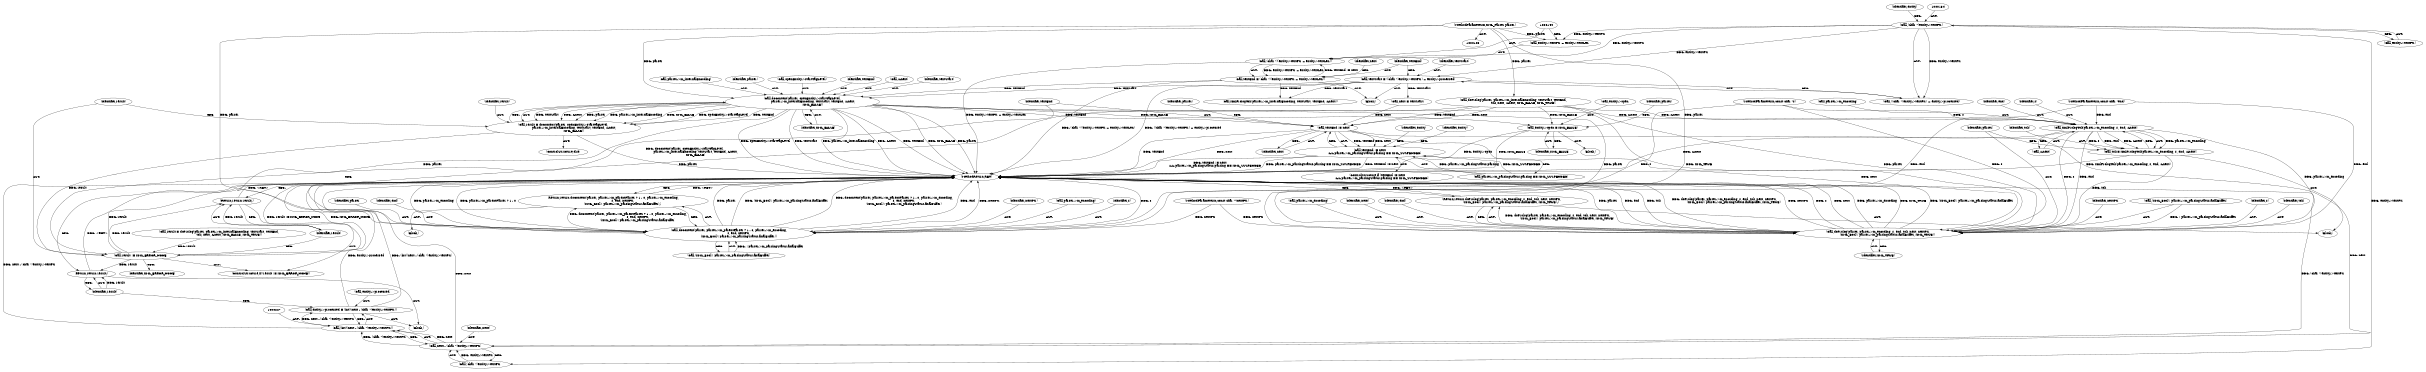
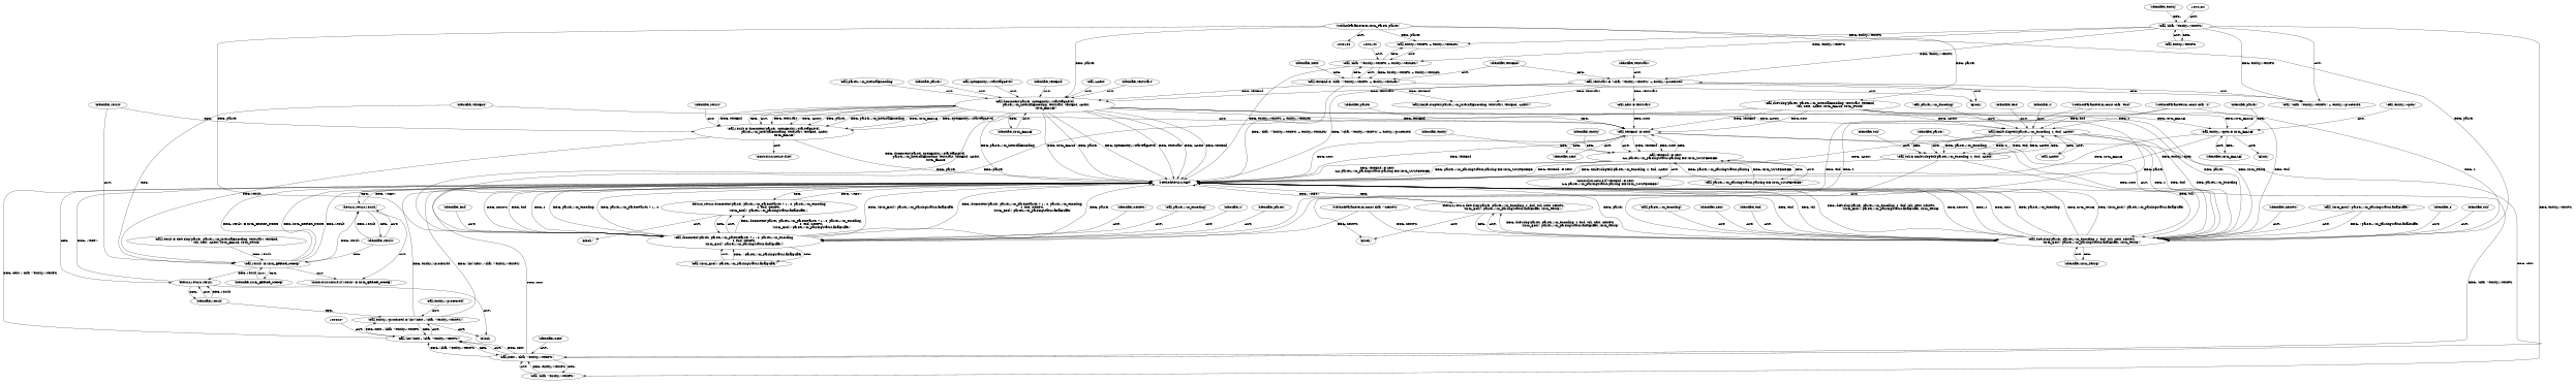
  digraph {
    n1 [label="(Call,doContent(parser, openEntity->startTagLevel,\n                       parser->m_internalEncoding, textStart, textEnd, &next,\n                       XML_FALSE))"]
    n2 [label="(Call,result = doContent(parser, openEntity->startTagLevel,\n                       parser->m_internalEncoding, textStart, textEnd, &next,\n                       XML_FALSE))"]
    n3 [label="(Call,textEnd != next)"]
    n4 [label="(Call,doProlog(parser, parser->m_encoding, s, end, tok, next, nextPtr,\n                    (XML_Bool)! parser->m_parsingStatus.finalBuffer, XML_TRUE))"]
    n5 [label="(Call,entity->open = XML_FALSE)"]
    n6 [label="(Call,XmlPrologTok(parser->m_encoding, s, end, &next))"]
    n7 [label="(Call,doContent(parser, parser->m_parentParser ? 1 : 0, parser->m_encoding,\n                     s, end, nextPtr,\n                     (XML_Bool)! parser->m_parsingStatus.finalBuffer))"]
    n8 [label="(MethodReturn,RET)"]
    n9 [label="(Identifier,XML_FALSE)"]
    n10 [label="(Call,result != XML_ERROR_NONE)"]
    n11 [label="(ControlStructure,else)"]
    n12 [label="(Call,textEnd != next\n           && parser->m_parsingStatus.parsing == XML_SUSPENDED)"]
    n13 [label="(Call,next - (char *)entity->textPtr)"]
    n14 [label="(Identifier,next)"]
    n15 [label="(Return,return doProlog(parser, parser->m_encoding, s, end, tok, next, nextPtr,\n                    (XML_Bool)! parser->m_parsingStatus.finalBuffer, XML_TRUE);)"]
    n16 [label="(Identifier,XML_TRUE)"]
    n17 [label="(Identifier,XML_FALSE)"]
    n18 [label="(Block,)"]
    n19 [label="(Call,tok = XmlPrologTok(parser->m_encoding, s, end, &next))"]
    n20 [label="(Call,&next)"]
    n21 [label="(Return,return doContent(parser, parser->m_parentParser ? 1 : 0, parser->m_encoding,\n                     s, end, nextPtr,\n                     (XML_Bool)! parser->m_parsingStatus.finalBuffer);)"]
    n22 [label="(Call,(XML_Bool)! parser->m_parsingStatus.finalBuffer)"]
    n23 [label="(Return,return result;)"]
    n24 [label="(Return,return result;)"]
    n25 [label="(MethodParameterIn,XML_Parser parser)"]
    n26 [label="(Call,doProlog(parser, parser->m_internalEncoding, textStart, textEnd,\n                      tok, next, &next, XML_FALSE, XML_TRUE))"]
    1000103
    n28 [label="(Call,entity->textPtr + entity->textLen)"]
    n29 [label="(Call,textStart = ((char *)entity->textPtr) + entity->processed)"]
    n30 [label="(Block,)"]
    n31 [label="(Call,XmlPrologTok(parser->m_internalEncoding, textStart, textEnd, &next))"]
    n32 [label="(Call,next = textStart)"]
    n33 [label="(Call,((char *)entity->textPtr) + entity->processed)"]
    n34 [label="(Call,(char *)entity->textPtr)"]
    n35 [label="(Call,(char *)(entity->textPtr + entity->textLen))"]
    n36 [label="(Call,(char *)entity->textPtr)"]
    n37 [label="(Call,entity->textPtr)"]
    n38 [label="(Call,textEnd = (char *)(entity->textPtr + entity->textLen))"]
    n39 [label="(Identifier,XML_ERROR_NONE)"]
    n40 [label="(ControlStructure,if (result != XML_ERROR_NONE))"]
    n41 [label="(Identifier,result)"]
    n42 [label="(Block,)"]
    n43 [label="(Identifier,result)"]
    n44 [label="(Call,entity->processed = (int)(next - (char *)entity->textPtr))"]
    n45 [label="(ControlStructure,if (textEnd != next\n           && parser->m_parsingStatus.parsing == XML_SUSPENDED))"]
    n46 [label="(Call,parser->m_parsingStatus.parsing == XML_SUSPENDED)"]
    n47 [label="(Call,(int)(next - (char *)entity->textPtr))"]
    n48 [label="(Block,)"]
    n49 [label="(Block,)"]
    n50 [label="(Identifier,nextPtr)"]
    n51 [label="(Identifier,tok)"]
    n52 [label="(Call,parser->m_encoding)"]
    n53 [label="(Call,parser->m_internalEncoding)"]
    n54 [label="(Call,parser->m_encoding)"]
    n55 [label="(Identifier,entity)"]
    n56 [label="(Identifier,parser)"]
    n57 [label="(Call,entity->processed)"]
    n58 [label="(Identifier,nextPtr)"]
    n59 [label="(Identifier,parser)"]
    n60 [label="(Identifier,result)"]
    n61 [label="(Identifier,textEnd)"]
    n62 [label="(Call,openEntity->startTagLevel)"]
    n63 [label="(Call,(XML_Bool)! parser->m_parsingStatus.finalBuffer)"]
    n64 [label="(Identifier,end)"]
    n65 [label="(Identifier,next)"]
    n66 [label="(Call,result = doProlog(parser, parser->m_internalEncoding, textStart, textEnd,\n                      tok, next, &next, XML_FALSE, XML_TRUE))"]
    n67 [label="(Identifier,s)"]
    n68 [label="(Identifier,next)"]
    n69 [label="(Call,entity->open)"]
    n70 [label="(Identifier,parser)"]
    n71 [label="(Identifier,textEnd)"]
    n72 [label="(Identifier,textEnd)"]
    n73 [label="(Identifier,s)"]
    n74 [label="(Identifier,s)"]
    n75 [label="(MethodParameterIn,const char *end)"]
    n76 [label="(Identifier,entity)"]
    n77 [label="(Identifier,tok)"]
    n78 [label="(Identifier,parser)"]
    n79 [label="(Identifier,entity)"]
    n80 [label="(MethodParameterIn,const char **nextPtr)"]
    n81 [label="(Call,&next)"]
    n82 [label="(Identifier,result)"]
    n83 [label="(Identifier,textStart)"]
    n84 [label="(Call,parser->m_encoding)"]
    n85 [label="(Identifier,parser)"]
    n86 [label="(Identifier,next)"]
    n87 [label="(Identifier,end)"]
    n88 [label="(Identifier,textStart)"]
    n89 [label="(MethodParameterIn,const char *s)"]
    n90 [label="(Identifier,end)"]
    1000134
    1000144
    1000227
    n1 -> n2 [label="AST: "]
    n1 -> n2 [label="DDG: textStart"]
    n1 -> n2 [label="DDG: &next"]
    n1 -> n2 [label="DDG: parser"]
    n1 -> n2 [label="DDG: parser->m_internalEncoding"]
    n1 -> n2 [label="DDG: XML_FALSE"]
    n1 -> n2 [label="DDG: openEntity->startTagLevel"]
    n1 -> n2 [label="DDG: textEnd"]
    n1 -> n3 [label="DDG: textEnd"]
    n1 -> n4 [label="DDG: parser"]
    n1 -> n5 [label="DDG: XML_FALSE"]
    n1 -> n6 [label="DDG: &next"]
    n1 -> n7 [label="DDG: parser"]
    n1 -> n8 [label="DDG: parser->m_internalEncoding"]
    n1 -> n8 [label="DDG: XML_FALSE"]
    n1 -> n8 [label="DDG: parser"]
    n1 -> n8 [label="DDG: openEntity->startTagLevel"]
    n1 -> n8 [label="DDG: textStart"]
    n1 -> n8 [label="DDG: &next"]
    n1 -> n8 [label="DDG: textEnd"]
    n1 -> n9 [label="CFG: "]
    n2 -> n1 [label="CFG: "]
    n2 -> n8 [label="DDG: doContent(parser, openEntity->startTagLevel,\n                       parser->m_internalEncoding, textStart, textEnd, &next,\n                       XML_FALSE)"]
    n2 -> n10 [label="DDG: result"]
    n2 -> n11 [label="AST: "]
    n3 -> n4 [label="DDG: next"]
    n3 -> n8 [label="DDG: textEnd"]
    n3 -> n8 [label="DDG: next"]
    n3 -> n12 [label="AST: "]
    n3 -> n12 [label="DDG: textEnd"]
    n3 -> n12 [label="DDG: next"]
    n3 -> n13 [label="DDG: next"]
    n3 -> n14 [label="CFG: "]
    n4 -> n8 [label="DDG: parser"]
    n4 -> n8 [label="DDG: end"]
    n4 -> n8 [label="DDG: tok"]
    n4 -> n8 [label="DDG: doProlog(parser, parser->m_encoding, s, end, tok, next, nextPtr,\n                    (XML_Bool)! parser->m_parsingStatus.finalBuffer, XML_TRUE)"]
    n4 -> n8 [label="DDG: nextPtr"]
    n4 -> n8 [label="DDG: s"]
    n4 -> n8 [label="DDG: next"]
    n4 -> n8 [label="DDG: parser->m_encoding"]
    n4 -> n8 [label="DDG: XML_TRUE"]
    n4 -> n8 [label="DDG: (XML_Bool)! parser->m_parsingStatus.finalBuffer"]
    n4 -> n15 [label="AST: "]
    n4 -> n15 [label="DDG: doProlog(parser, parser->m_encoding, s, end, tok, next, nextPtr,\n                    (XML_Bool)! parser->m_parsingStatus.finalBuffer, XML_TRUE)"]
    n4 -> n16 [label="CFG: "]
    n5 -> n8 [label="DDG: entity->open"]
    n5 -> n8 [label="DDG: XML_FALSE"]
    n5 -> n17 [label="CFG: "]
    n5 -> n18 [label="AST: "]
    n6 -> n4 [label="DDG: parser->m_encoding"]
    n6 -> n4 [label="DDG: s"]
    n6 -> n4 [label="DDG: end"]
    n6 -> n8 [label="DDG: &next"]
    n6 -> n19 [label="AST: "]
    n6 -> n19 [label="DDG: parser->m_encoding"]
    n6 -> n19 [label="DDG: s"]
    n6 -> n19 [label="DDG: end"]
    n6 -> n19 [label="DDG: &next"]
    n6 -> n20 [label="CFG: "]
    n7 -> n8 [label="DDG: (XML_Bool)! parser->m_parsingStatus.finalBuffer"]
    n7 -> n8 [label="DDG: doContent(parser, parser->m_parentParser ? 1 : 0, parser->m_encoding,\n                     s, end, nextPtr,\n                     (XML_Bool)! parser->m_parsingStatus.finalBuffer)"]
    n7 -> n8 [label="DDG: parser"]
    n7 -> n8 [label="DDG: end"]
    n7 -> n8 [label="DDG: nextPtr"]
    n7 -> n8 [label="DDG: s"]
    n7 -> n8 [label="DDG: parser->m_encoding"]
    n7 -> n8 [label="DDG: parser->m_parentParser ? 1 : 0"]
    n7 -> n21 [label="AST: "]
    n7 -> n21 [label="DDG: doContent(parser, parser->m_parentParser ? 1 : 0, parser->m_encoding,\n                     s, end, nextPtr,\n                     (XML_Bool)! parser->m_parsingStatus.finalBuffer)"]
    n7 -> n22 [label="CFG: "]
    n8 -> n15 [label="CFG: "]
    n8 -> n21 [label="CFG: "]
    n8 -> n23 [label="CFG: "]
    n8 -> n24 [label="CFG: "]
    n9 -> n1 [label="AST: "]
    n10 -> n8 [label="DDG: result != XML_ERROR_NONE"]
    n10 -> n8 [label="DDG: XML_ERROR_NONE"]
    n10 -> n8 [label="DDG: result"]
    n10 -> n23 [label="DDG: result"]
    n10 -> n24 [label="DDG: result"]
    n10 -> n39 [label="CFG: "]
    n10 -> n40 [label="AST: "]
    n12 -> n3 [label="CFG: "]
    n12 -> n8 [label="DDG: textEnd != next\n           && parser->m_parsingStatus.parsing == XML_SUSPENDED"]
    n12 -> n8 [label="DDG: parser->m_parsingStatus.parsing == XML_SUSPENDED"]
    n12 -> n8 [label="DDG: textEnd != next"]
    n12 -> n45 [label="AST: "]
    n12 -> n46 [label="CFG: "]
    n13 -> n8 [label="DDG: next"]
    n13 -> n8 [label="DDG: (char *)entity->textPtr"]
    n13 -> n36 [label="CFG: "]
    n13 -> n47 [label="AST: "]
    n13 -> n47 [label="DDG: next"]
    n13 -> n47 [label="DDG: (char *)entity->textPtr"]
    n14 -> n3 [label="AST: "]
    n15 -> n4 [label="CFG: "]
    n15 -> n8 [label="DDG: <RET>"]
    n15 -> n48 [label="AST: "]
    n16 -> n4 [label="AST: "]
    n17 -> n5 [label="AST: "]
    n19 -> n4 [label="DDG: tok"]
    n19 -> n6 [label="CFG: "]
    n19 -> n8 [label="DDG: XmlPrologTok(parser->m_encoding, s, end, &next)"]
    n19 -> n48 [label="AST: "]
    n20 -> n6 [label="AST: "]
    n21 -> n7 [label="CFG: "]
    n21 -> n8 [label="DDG: <RET>"]
    n21 -> n49 [label="AST: "]
    n22 -> n7 [label="AST: "]
    n22 -> n7 [label="DDG: ! parser->m_parsingStatus.finalBuffer"]
    n23 -> n8 [label="DDG: <RET>"]
    n23 -> n40 [label="AST: "]
    n23 -> n41 [label="CFG: "]
    n24 -> n8 [label="DDG: <RET>"]
    n24 -> n42 [label="AST: "]
    n24 -> n43 [label="CFG: "]
    n25 -> n1 [label="DDG: parser"]
    n25 -> n4 [label="DDG: parser"]
    n25 -> n7 [label="DDG: parser"]
    n25 -> n26 [label="DDG: parser"]
    n25 -> 1000103 [label="AST: "]
    n25 -> n28 [label="DDG: parser"]
    n26 -> n3 [label="DDG: textEnd"]
    n26 -> n3 [label="DDG: next"]
    n26 -> n4 [label="DDG: parser"]
    n26 -> n4 [label="DDG: XML_TRUE"]
    n26 -> n5 [label="DDG: XML_FALSE"]
    n26 -> n6 [label="DDG: &next"]
    n26 -> n7 [label="DDG: parser"]
    n28 -> n35 [label="AST: "]
    n29 -> n1 [label="DDG: textStart"]
    n29 -> n8 [label="DDG: ((char *)entity->textPtr) + entity->processed"]
    n29 -> n30 [label="AST: "]
    n29 -> n31 [label="DDG: textStart"]
    n29 -> n32 [label="DDG: textStart"]
    n29 -> n33 [label="CFG: "]
    n32 -> n3 [label="DDG: next"]
    n33 -> n29 [label="AST: "]
    n34 -> n28 [label="DDG: entity->textPtr"]
    n34 -> n29 [label="DDG: entity->textPtr"]
    n34 -> n33 [label="AST: "]
    n34 -> n33 [label="DDG: entity->textPtr"]
    n34 -> n35 [label="DDG: entity->textPtr"]
    n34 -> n36 [label="DDG: entity->textPtr"]
    n34 -> n37 [label="CFG: "]
    n35 -> n8 [label="DDG: entity->textPtr + entity->textLen"]
-   1000144 -> n28 [label="CFG: "]
+   n35 -> n28 [label="CFG: "]
    n35 -> n38 [label="AST: "]
    n35 -> n38 [label="DDG: entity->textPtr + entity->textLen"]
    n36 -> n13 [label="AST: "]
    n36 -> n13 [label="DDG: entity->textPtr"]
    n37 -> n34 [label="AST: "]
    n38 -> n1 [label="DDG: textEnd"]
    n38 -> n8 [label="DDG: (char *)(entity->textPtr + entity->textLen)"]
    n38 -> n30 [label="AST: "]
    n38 -> n31 [label="DDG: textEnd"]
-   n38 -> n35 [label="DDG: textEnd != next"]
+   n38 -> n35 [label="CFG: "]
+   n39 -> n10 [label="AST: "]
    n41 -> n10 [label="CFG: "]
    n41 -> n23 [label="AST: "]
    n41 -> n23 [label="DDG: result"]
    n43 -> n24 [label="AST: "]
    n43 -> n24 [label="DDG: result"]
    n43 -> n44 [label="CFG: "]
    n44 -> n8 [label="DDG: entity->processed"]
    n44 -> n8 [label="DDG: (int)(next - (char *)entity->textPtr)"]
    n44 -> n42 [label="AST: "]
    n44 -> n47 [label="CFG: "]
    n46 -> n12 [label="AST: "]
    n46 -> n12 [label="DDG: parser->m_parsingStatus.parsing"]
    n46 -> n12 [label="DDG: XML_SUSPENDED"]
    n47 -> n8 [label="DDG: next - (char *)entity->textPtr"]
    n47 -> n13 [label="CFG: "]
    n47 -> n44 [label="AST: "]
    n47 -> n44 [label="DDG: next - (char *)entity->textPtr"]
    n50 -> n7 [label="AST: "]
    n51 -> n19 [label="AST: "]
    n52 -> n7 [label="AST: "]
    n53 -> n1 [label="AST: "]
    n54 -> n6 [label="AST: "]
    n55 -> n34 [label="CFG: "]
    n56 -> n1 [label="AST: "]
    n57 -> n44 [label="AST: "]
    n58 -> n4 [label="AST: "]
    n59 -> n3 [label="CFG: "]
    n60 -> n2 [label="CFG: "]
    n60 -> n10 [label="AST: "]
    n61 -> n3 [label="AST: "]
    n61 -> n10 [label="CFG: "]
    n62 -> n1 [label="AST: "]
    n63 -> n4 [label="AST: "]
    n63 -> n4 [label="DDG: ! parser->m_parsingStatus.finalBuffer"]
    n64 -> n6 [label="AST: "]
    n65 -> n38 [label="CFG: "]
    n66 -> n10 [label="DDG: result"]
    n67 -> n4 [label="AST: "]
    n68 -> n13 [label="AST: "]
    n69 -> n5 [label="AST: "]
    n70 -> n5 [label="CFG: "]
    n71 -> n29 [label="CFG: "]
    n71 -> n38 [label="AST: "]
    n72 -> n1 [label="AST: "]
    n73 -> n6 [label="AST: "]
    n74 -> n7 [label="AST: "]
    n75 -> n4 [label="DDG: end"]
    n75 -> n6 [label="DDG: end"]
    n75 -> n7 [label="DDG: end"]
    n76 -> n12 [label="CFG: "]
    n77 -> n4 [label="AST: "]
    n78 -> n4 [label="AST: "]
    n78 -> n19 [label="CFG: "]
    n79 -> n12 [label="CFG: "]
    n80 -> n4 [label="DDG: nextPtr"]
    n80 -> n7 [label="DDG: nextPtr"]
    n81 -> n1 [label="AST: "]
    n82 -> n2 [label="AST: "]
    n83 -> n29 [label="AST: "]
    n84 -> n4 [label="AST: "]
    n85 -> n7 [label="AST: "]
    n86 -> n4 [label="AST: "]
    n87 -> n4 [label="AST: "]
    n88 -> n1 [label="AST: "]
    n89 -> n4 [label="DDG: s"]
    n89 -> n6 [label="DDG: s"]
    n89 -> n7 [label="DDG: s"]
    n90 -> n7 [label="AST: "]
    1000134 -> n34 [label="AST: "]
    1000144 -> n35 [label="AST: "]
    1000227 -> n47 [label="AST: "]
  }
